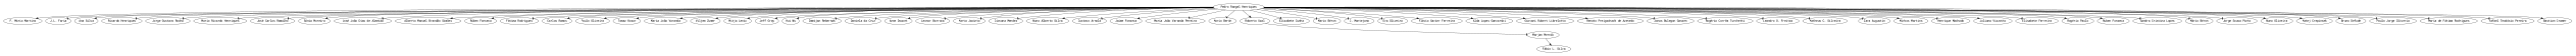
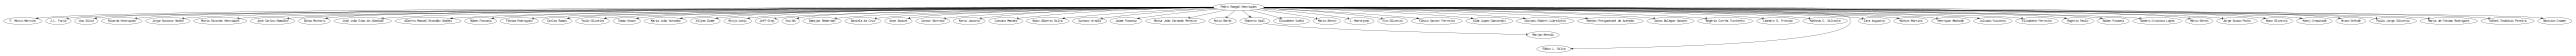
  digraph {
    fontname="Roboto Mono"
    node [fontname="Roboto Mono"]
    edge [arrowhead=tee fontname="Roboto Mono"]
    "Pedro Rangel Henriques"
    "F. Mário Martins"
    "J.L. Faria"
    "Ana Silva"
    "Ricardo Henriques"
    "Jorge Gustavo Rocha"
    "Mario Ricardo Henriques"
    "José Carlos Ramalho"
    "Sónia Moreira"
    "José João Dias de Almeida"
    "Alberto Manuel Brandão Simões"
    "Rúben Fonseca"
    "Fátima Rodrigues"
    "Carlos Ramos"
    "Paulo Oliveira"
    "Tomaz Kosar"
    "Maria João Varanda"
    "Viljem Zumer"
    "Mitja Lenic"
    "Jeff Gray"
    "Hui Wu"
    "Damijan Rebernak"
    "Daniela da Cruz"
    "Anne Doucet"
    "Leonor Barroca"
    "Marta Jacinto"
    "Giovana Mendes"
    "Nuno Alberto Silva"
    "Gustavo Arnold"
    "Jaime Fonseca"
    "Maria João Varanda Pereira"
    "Mario Berón"
    "Roberto Uzal"
    "Elisabete Cunha"
    "Mario Béron"
    "G. Montejano"
    "Eva Oliveira"
    "Flávio Xavier Ferreira"
    "Alda Lopes Gancarski"
    "Giovani Rubert Librelotto"
    "Renato Preigschadt de Azevedo"
    "Jonas Bulegon Gassen"
    "Rogério Corrêa Turchetti"
    "Leandro O. Freitas"
    "Matheus C. Silveira"
    "Fábio L. Silva"
    "Iara Augustin"
    "Mirkos Martins"
    "Henrique Machado"
    "Juliana Vizzotto"
    "Elisabete Ferreira"
    "Rogério Paulo"
    "Ruben Fonseca"
    "Sandra Cristina Lopes"
    "Mário Béron"
    "Jorge Sousa Pinto"
    "Nuno Oliveira"
    "Matej Crepinsek"
    "Bruno Defude"
    "Paulo Jorge Oliveria"
    "Maria de Fátima Rodrigues"
    "Rafael Teodósio Pereira"
    "Bastian Cramer"
    "Marjan Mernik"
    "Pedro Rangel Henriques" -> "F. Mário Martins" [arrowhead=normal]
    "Pedro Rangel Henriques" -> "J.L. Faria"
    "Pedro Rangel Henriques" -> "Ana Silva" [arrowhead=normal]
    "Pedro Rangel Henriques" -> "Ricardo Henriques"
    "Pedro Rangel Henriques" -> "Jorge Gustavo Rocha"
    "Pedro Rangel Henriques" -> "Mario Ricardo Henriques"
    "Pedro Rangel Henriques" -> "José Carlos Ramalho"
    "Pedro Rangel Henriques" -> "Sónia Moreira" [arrowhead=normal]
    "Pedro Rangel Henriques" -> "José João Dias de Almeida"
    "Pedro Rangel Henriques" -> "Alberto Manuel Brandão Simões" [arrowhead=normal]
    "Pedro Rangel Henriques" -> "Rúben Fonseca" [arrowhead=normal]
    "Pedro Rangel Henriques" -> "Fátima Rodrigues"
    "Pedro Rangel Henriques" -> "Carlos Ramos" [arrowhead=normal]
    "Pedro Rangel Henriques" -> "Paulo Oliveira" [arrowhead=normal]
    "Pedro Rangel Henriques" -> "Tomaz Kosar" [arrowhead=normal]
    "Pedro Rangel Henriques" -> "Maria João Varanda" [arrowhead=normal]
    "Pedro Rangel Henriques" -> "Viljem Zumer" [arrowhead=normal]
    "Pedro Rangel Henriques" -> "Mitja Lenic" [arrowhead=normal]
-   "Pedro Rangel Henriques" -> "Jeff Gray" [arrowhead=normal]
+   "Pedro Rangel Henriques" -> "Jeff Gray"
    "Pedro Rangel Henriques" -> "Hui Wu" [arrowhead=normal]
    "Pedro Rangel Henriques" -> "Damijan Rebernak"
    "Pedro Rangel Henriques" -> "Daniela da Cruz"
    "Pedro Rangel Henriques" -> "Anne Doucet" [arrowhead=normal]
    "Pedro Rangel Henriques" -> "Leonor Barroca"
    "Pedro Rangel Henriques" -> "Marta Jacinto"
    "Pedro Rangel Henriques" -> "Giovana Mendes"
    "Pedro Rangel Henriques" -> "Nuno Alberto Silva" [arrowhead=normal]
    "Pedro Rangel Henriques" -> "Gustavo Arnold"
    "Pedro Rangel Henriques" -> "Jaime Fonseca" [arrowhead=normal]
    "Pedro Rangel Henriques" -> "Maria João Varanda Pereira"
    "Pedro Rangel Henriques" -> "Mario Berón"
    "Pedro Rangel Henriques" -> "Roberto Uzal" [arrowhead=normal]
    "Pedro Rangel Henriques" -> "Elisabete Cunha"
    "Pedro Rangel Henriques" -> "Mario Béron"
    "Pedro Rangel Henriques" -> "G. Montejano"
    "Pedro Rangel Henriques" -> "Eva Oliveira"
    "Pedro Rangel Henriques" -> "Flávio Xavier Ferreira" [arrowhead=normal]
    "Pedro Rangel Henriques" -> "Alda Lopes Gancarski" [arrowhead=normal]
    "Pedro Rangel Henriques" -> "Giovani Rubert Librelotto" [arrowhead=normal]
    "Pedro Rangel Henriques" -> "Renato Preigschadt de Azevedo" [arrowhead=normal]
    "Pedro Rangel Henriques" -> "Jonas Bulegon Gassen"
    "Pedro Rangel Henriques" -> "Rogério Corrêa Turchetti"
    "Pedro Rangel Henriques" -> "Leandro O. Freitas"
    "Pedro Rangel Henriques" -> "Matheus C. Silveira"
-   "Marjan Mernik" -> "Fábio L. Silva" [arrowhead=normal]
+   "Pedro Rangel Henriques" -> "Fábio L. Silva" [arrowhead=normal]
    "Pedro Rangel Henriques" -> "Iara Augustin"
    "Pedro Rangel Henriques" -> "Mirkos Martins" [arrowhead=normal]
    "Pedro Rangel Henriques" -> "Henrique Machado"
    "Pedro Rangel Henriques" -> "Juliana Vizzotto" [arrowhead=normal]
    "Pedro Rangel Henriques" -> "Elisabete Ferreira"
    "Pedro Rangel Henriques" -> "Rogério Paulo" [arrowhead=normal]
    "Pedro Rangel Henriques" -> "Ruben Fonseca" [arrowhead=normal]
    "Pedro Rangel Henriques" -> "Sandra Cristina Lopes"
    "Pedro Rangel Henriques" -> "Mário Béron"
    "Pedro Rangel Henriques" -> "Jorge Sousa Pinto"
    "Pedro Rangel Henriques" -> "Nuno Oliveira" [arrowhead=normal]
    "Pedro Rangel Henriques" -> "Matej Crepinsek" [arrowhead=normal]
    "Pedro Rangel Henriques" -> "Bruno Defude" [arrowhead=normal]
    "Pedro Rangel Henriques" -> "Paulo Jorge Oliveria"
    "Pedro Rangel Henriques" -> "Maria de Fátima Rodrigues"
    "Pedro Rangel Henriques" -> "Rafael Teodósio Pereira"
    "Pedro Rangel Henriques" -> "Bastian Cramer" [arrowhead=normal]
    "Roberto Uzal" -> "Marjan Mernik"
  }
